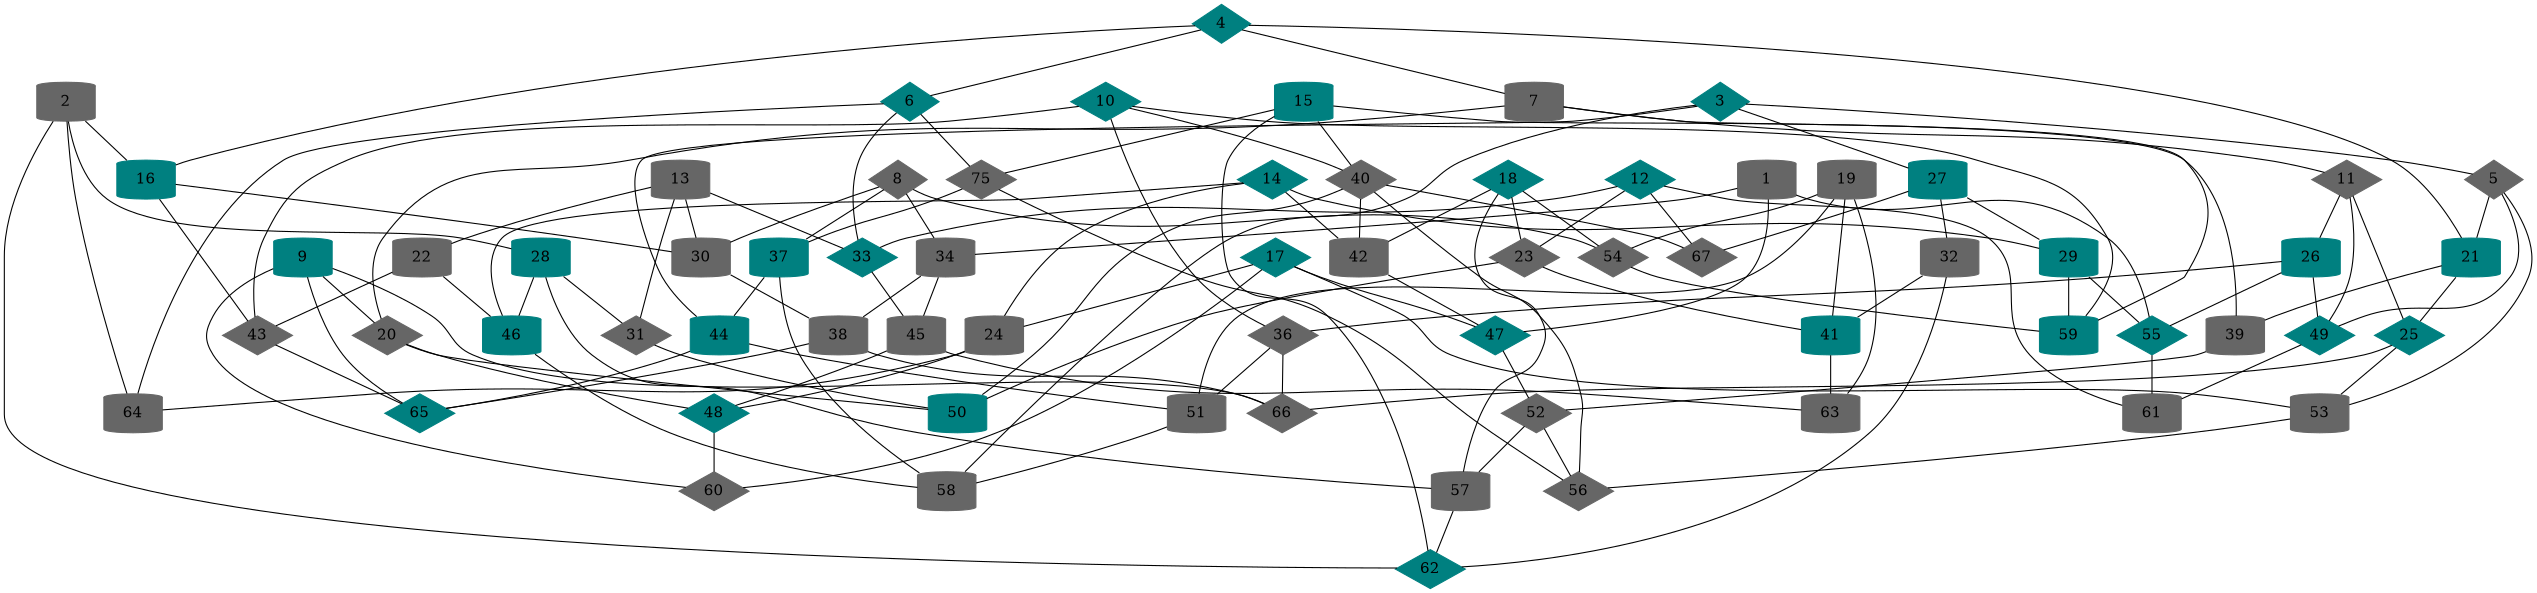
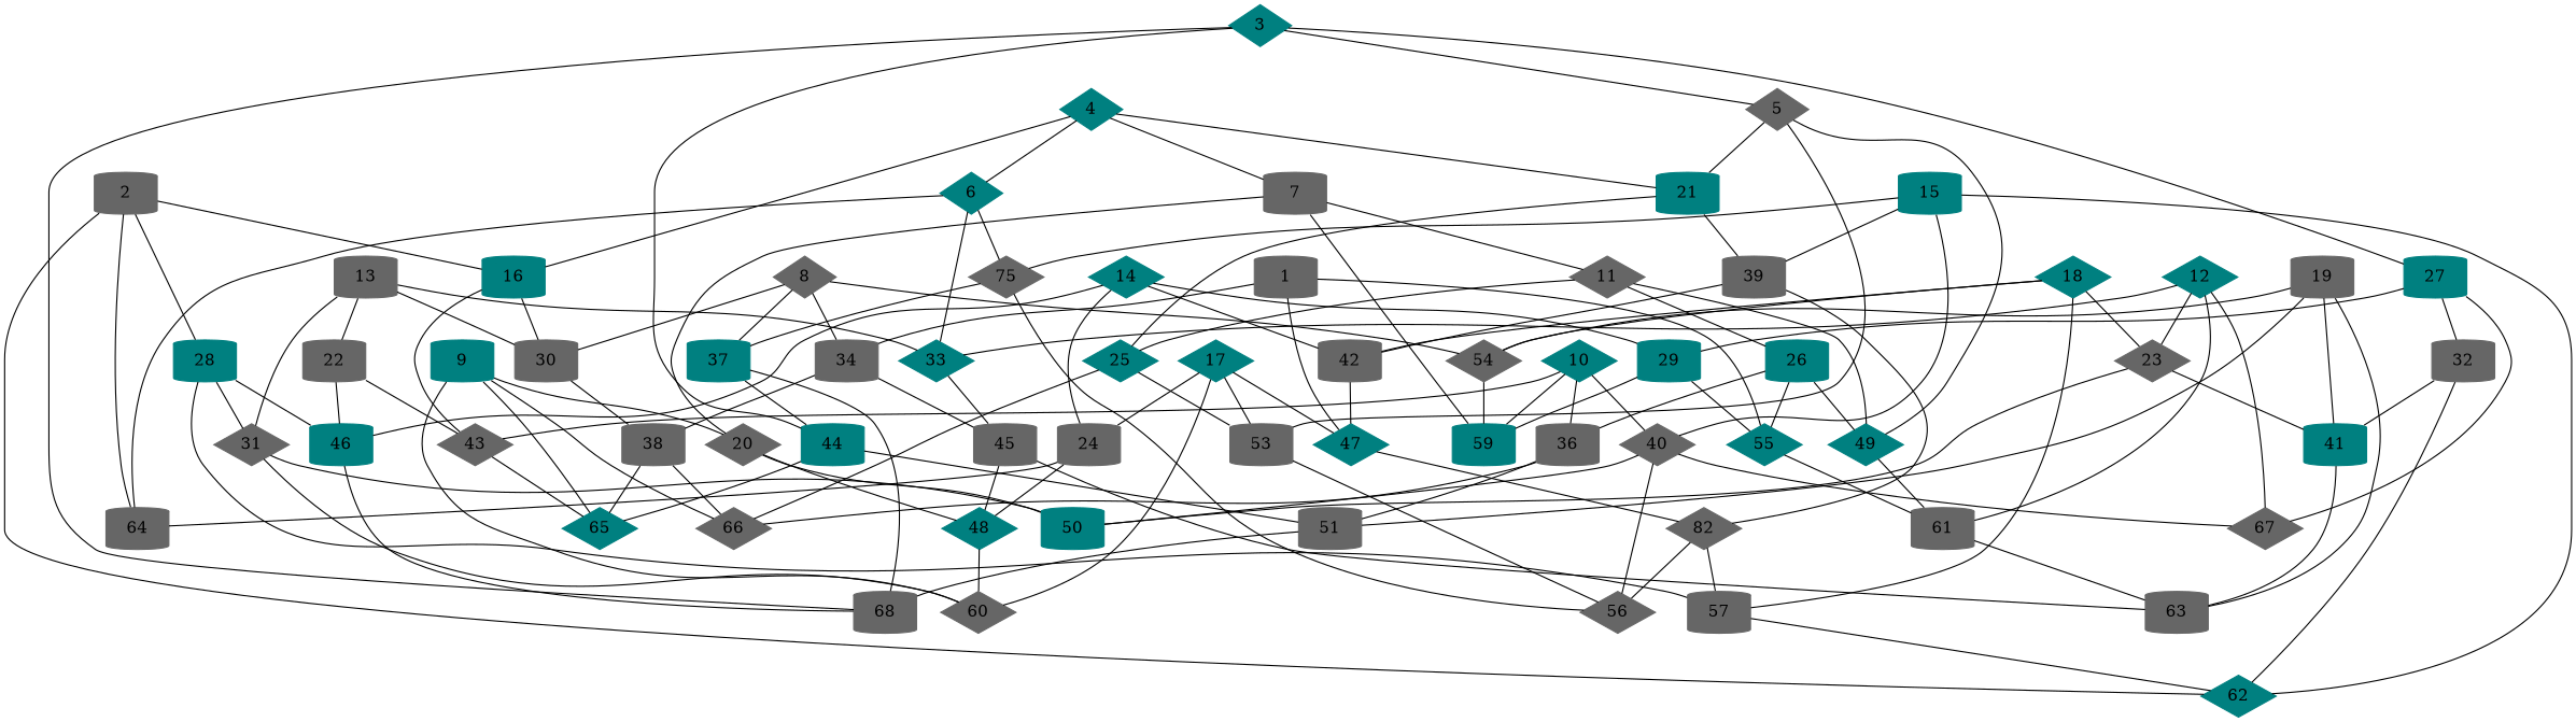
  graph {
    node [color=gray40 shape=cylinder style=filled]
    1
    34
    47 [color=teal shape=diamond]
    55 [color=teal shape=diamond]
    38
    45
-   52 [shape=diamond]
+   52 [shape=diamond label=82]
    61
    2
    64
    16 [color=teal]
    28 [color=teal]
    62 [color=teal shape=diamond]
    30
    43 [shape=diamond]
    31 [shape=diamond]
    46 [color=teal]
    57
    3 [color=teal shape=diamond]
    5 [shape=diamond]
    27 [color=teal]
    44 [color=teal]
-   58
+   58 [label=68]
    21 [color=teal]
    49 [color=teal shape=diamond]
    53
    67 [shape=diamond]
    29 [color=teal]
    32
    65 [color=teal shape=diamond]
    51
    4 [color=teal shape=diamond]
    6 [color=teal shape=diamond]
    7
    33 [color=teal shape=diamond]
    n36 [label=75 shape=diamond]
    11 [shape=diamond]
    20 [shape=diamond]
    59 [color=teal]
    25 [color=teal shape=diamond]
    39
    56 [shape=diamond]
    37 [color=teal]
    26 [color=teal]
    48 [color=teal shape=diamond]
    50 [color=teal]
    8 [shape=diamond]
    54 [shape=diamond]
    9 [color=teal]
    60 [shape=diamond]
    66 [shape=diamond]
    10 [color=teal shape=diamond]
-   36 [shape=diamond]
+   36
    40 [shape=diamond]
    12 [color=teal shape=diamond]
    23 [shape=diamond]
    41 [color=teal]
    63
    13
    22
    14 [color=teal shape=diamond]
    24
    42
    15 [color=teal]
    17 [color=teal shape=diamond]
    18 [color=teal shape=diamond]
    19
    1 -- 34
    1 -- 47
    1 -- 55
    34 -- 38
    34 -- 45
    47 -- 52
    55 -- 61
    38 -- 65
    38 -- 66
    45 -- 48
    45 -- 63
    52 -- 57
    52 -- 56
+   61 -- 63
    2 -- 64
    2 -- 16
    2 -- 28
    2 -- 62
    16 -- 30
    16 -- 43
    28 -- 31
    28 -- 46
    28 -- 57
    30 -- 38
    43 -- 65
    31 -- 50
+   31 -- 60
    46 -- 58
    57 -- 62
    3 -- 5
    3 -- 27
    3 -- 44
    3 -- 58
    5 -- 21
    5 -- 49
    5 -- 53
    27 -- 67
    27 -- 29
    27 -- 32
    44 -- 65
    44 -- 51
    21 -- 25
    21 -- 39
    49 -- 61
    53 -- 56
    29 -- 55
    29 -- 59
    32 -- 62
    32 -- 41
    51 -- 58
    4 -- 16
    4 -- 21
    4 -- 6
    4 -- 7
    6 -- 64
    6 -- 33
    6 -- n36
    7 -- 11
    7 -- 20
    7 -- 59
    33 -- 45
    n36 -- 56
    n36 -- 37
    11 -- 49
    11 -- 25
    11 -- 26
    20 -- 48
    20 -- 50
    25 -- 53
    25 -- 66
    39 -- 52
-   40 -- 42
+   39 -- 42
    37 -- 44
    37 -- 58
    26 -- 55
    26 -- 49
    26 -- 36
    48 -- 60
    8 -- 34
    8 -- 30
    8 -- 37
    8 -- 54
    54 -- 59
    9 -- 65
    9 -- 20
    9 -- 60
    9 -- 66
    10 -- 43
    10 -- 59
    10 -- 36
    10 -- 40
    36 -- 51
    36 -- 66
    40 -- 67
    40 -- 56
    40 -- 50
    12 -- 61
    12 -- 67
    12 -- 33
    12 -- 23
    23 -- 50
    23 -- 41
    41 -- 63
    13 -- 30
    13 -- 31
    13 -- 33
    13 -- 22
    22 -- 43
    22 -- 46
    14 -- 46
    14 -- 29
    14 -- 24
    14 -- 42
    24 -- 64
    24 -- 48
    42 -- 47
    15 -- 62
    15 -- n36
    15 -- 39
    15 -- 40
    17 -- 47
    17 -- 53
    17 -- 60
    17 -- 24
    18 -- 57
    18 -- 54
    18 -- 23
    18 -- 42
    19 -- 51
    19 -- 54
    19 -- 41
    19 -- 63
  }
